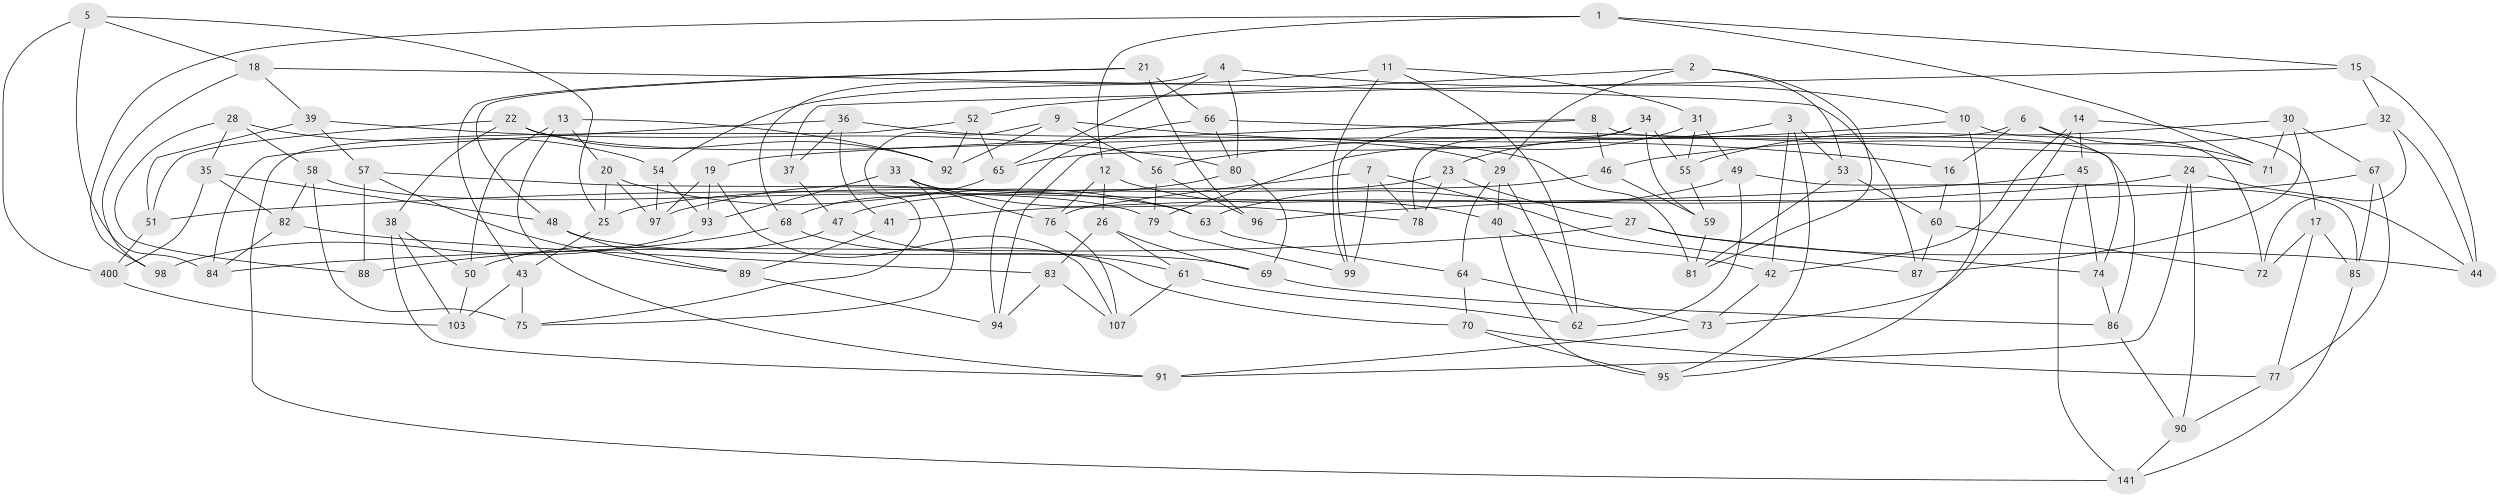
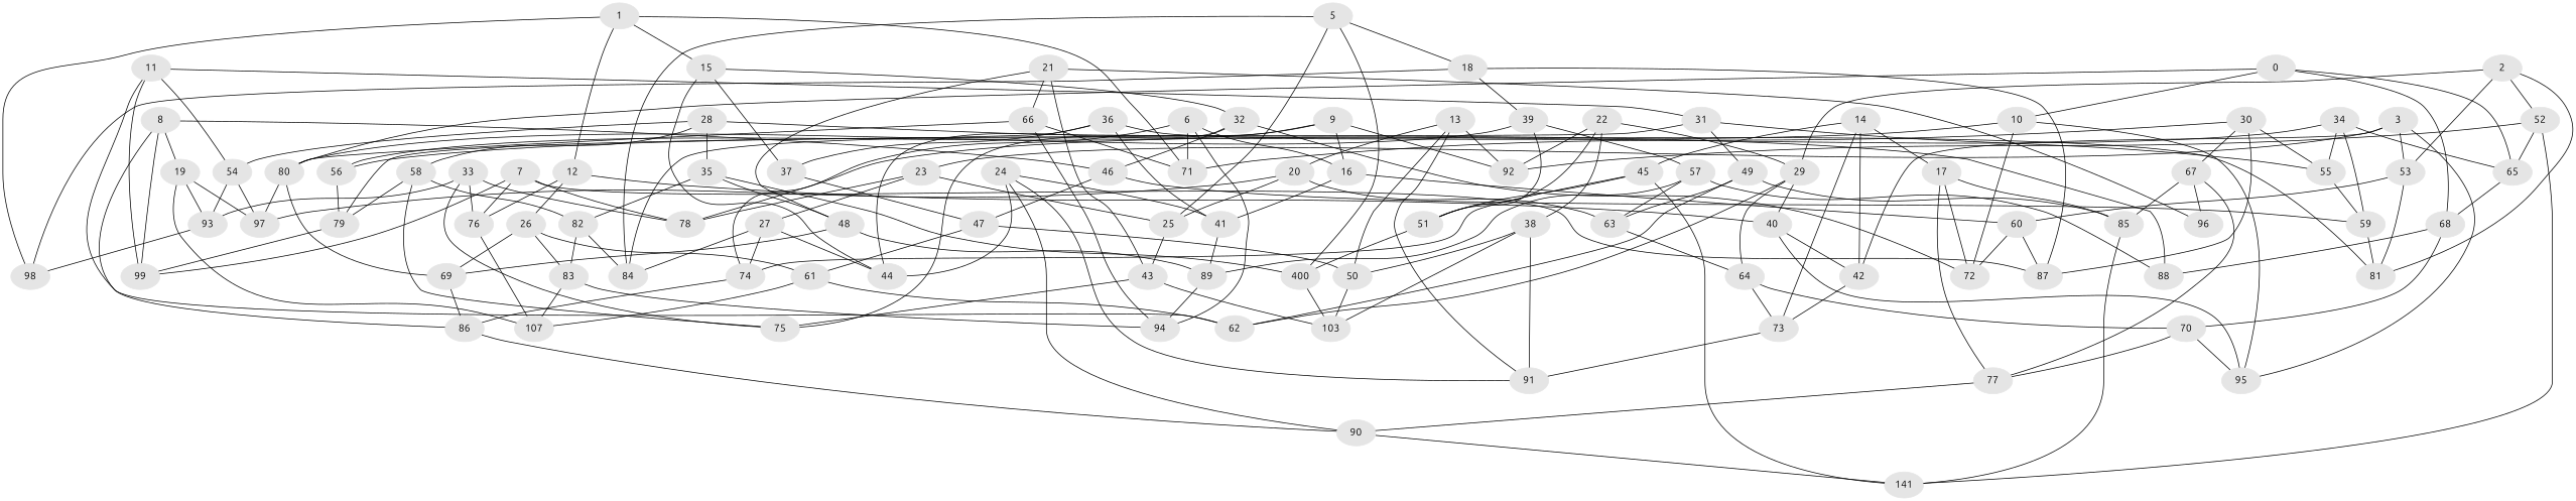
  graph {
    fontname=Ubuntu
    node [color=gray90 fontname=Ubuntu style=filled]
    edge [fontname=Ubuntu]
    1
    12
    15
    71
    98
    76
    26
    40
    32
    37
    44
    2
    29
    52
    53
    81
    62
    64
    65
    92
    n21 [label=141]
    60
    3
    23
    42
    95
    25
    78
    27
    73
-   4
+   4 [label=0]
    10
    68
    80
    56
    72
    88
    70
    97
    69
    5
    18
    84
    n44 [label=400]
    87
    39
    43
    103
    6
    16
    74
    94
    41
    86
    7
    99
    n57 [label=107]
    8
    19
    46
    93
    59
    47
    90
    9
    75
    96
    79
    11
    31
    54
    55
    49
    61
    83
    13
    20
    50
    91
    63
    14
    17
    45
    77
    85
    51
    89
    57
    21
    48
    66
    22
    38
    24
    28
    35
    58
    82
    30
    67
    33
    34
    36
    1 -- 12
    1 -- 15
    1 -- 71
    1 -- 98
    12 -- 76
    12 -- 26
    12 -- 40
    15 -- 32
    15 -- 37
    15 -- 44
    76 -- n57
    26 -- 69
    26 -- 61
    26 -- 83
    40 -- 42
    40 -- 95
    32 -- 44
    32 -- 72
    32 -- 46
    37 -- 47
    2 -- 29
    2 -- 52
    2 -- 53
    2 -- 81
    29 -- 40
    29 -- 62
    29 -- 64
    52 -- 65
    52 -- 92
    52 -- n21
    53 -- 81
    53 -- 60
    64 -- 73
    64 -- 70
    65 -- 68
    60 -- 72
    60 -- 87
    3 -- 53
    3 -- 23
    3 -- 42
    3 -- 95
    23 -- 25
    23 -- 78
    23 -- 27
    42 -- 73
    25 -- 43
    27 -- 44
    27 -- 84
    27 -- 74
    73 -- 91
    4 -- 65
    4 -- 10
    4 -- 68
    4 -- 80
    10 -- 95
    10 -- 56
    10 -- 72
    68 -- 88
    68 -- 70
    80 -- 97
    80 -- 69
-   56 -- 96
    56 -- 79
    70 -- 95
    70 -- 77
    69 -- 86
    5 -- 25
    5 -- 18
    5 -- 84
    5 -- n44
    18 -- 98
    18 -- 87
    18 -- 39
    n44 -- 103
    39 -- 80
    39 -- 51
    39 -- 57
    43 -- 103
    43 -- 75
    6 -- 71
    6 -- 16
    6 -- 74
    6 -- 94
    16 -- 60
+   16 -- 41
    74 -- 86
    41 -- 89
    86 -- 90
    7 -- 76
    7 -- 78
    7 -- 87
    7 -- 99
    8 -- 86
    8 -- 99
    8 -- 19
    8 -- 46
    19 -- 97
    19 -- n57
    19 -- 93
    46 -- 59
    46 -- 47
    93 -- 98
    59 -- 81
    47 -- 61
    47 -- 50
    90 -- n21
    9 -- 92
    9 -- 56
    9 -- 16
    9 -- 75
    79 -- 99
    11 -- 62
    11 -- 99
    11 -- 31
    11 -- 54
    31 -- 79
    31 -- 55
    31 -- 49
    54 -- 97
    54 -- 93
    55 -- 59
    49 -- 62
    49 -- 63
    49 -- 85
    61 -- 62
    61 -- n57
    83 -- 94
    83 -- n57
    13 -- 92
    13 -- 20
    13 -- 50
    13 -- 91
    20 -- 25
    20 -- 97
    20 -- 63
    50 -- 103
    63 -- 64
    14 -- 42
    14 -- 73
    14 -- 17
    14 -- 45
    17 -- 72
    17 -- 77
    17 -- 85
    45 -- n21
    45 -- 74
    45 -- 51
    77 -- 90
    85 -- n21
    51 -- n44
    89 -- 94
    57 -- 88
    57 -- 63
    57 -- 89
    21 -- 43
    21 -- 96
    21 -- 48
    21 -- 66
    48 -- 69
    48 -- 89
    66 -- 71
    66 -- 80
    66 -- 94
    22 -- 29
    22 -- 92
    22 -- 51
    22 -- 38
    38 -- 103
    38 -- 50
    38 -- 91
    24 -- 44
    24 -- 41
    24 -- 90
    24 -- 91
    28 -- 88
    28 -- 54
    28 -- 35
    28 -- 58
    35 -- n44
    35 -- 48
    35 -- 82
    58 -- 75
    58 -- 79
    58 -- 82
    82 -- 84
    82 -- 83
    30 -- 71
    30 -- 87
    30 -- 55
    30 -- 67
    67 -- 96
    67 -- 77
    67 -- 85
    33 -- 76
    33 -- 78
    33 -- 93
    33 -- 75
    34 -- 65
    34 -- 78
    34 -- 59
    34 -- 55
    36 -- 37
    36 -- 81
    36 -- 84
    36 -- 41
  }
